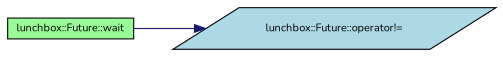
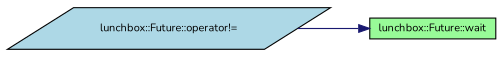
  digraph {
    rankdir=LR
    fontname=Nunito
    node [color=black fontname=Nunito fontsize=10 style=filled]
    n1 [fillcolor=lightblue fontcolor=black height=0.2 label="lunchbox::Future::operator!=" shape=parallelogram width=0.4]
    n2 [fillcolor=palegreen height=0.2 label="lunchbox::Future::wait" shape=box width=0.4]
-   n2 -> n1 [color=midnightblue fontname=Nunito fontsize=10 labelfontname=Sans labelfontsize=10 style=solid]
+   n1 -> n2 [color=midnightblue fontname=Nunito fontsize=10 labelfontname=Sans labelfontsize=10 style=solid]
  }
